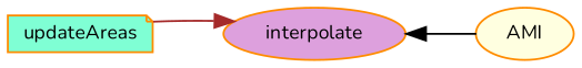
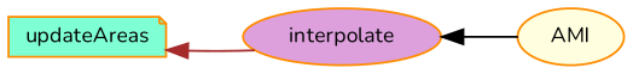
  digraph {
    fontname=Nunito
    rankdir=LR
    node [color=darkorange fontname=Nunito fontsize=10 shape=ellipse style=filled]
    edge [dir=back fontname=Nunito fontsize=10 labelfontname=FreeSans labelfontsize=10 style=solid]
    n1 [fillcolor=aquamarine fontcolor=black height=0.2 label=updateAreas shape=note width=0.4]
    n2 [fillcolor=plum height=0.2 label=interpolate width=0.4]
    n3 [fillcolor=lightyellow height=0.2 label=AMI width=0.4]
-   n2 -> n1 [color=brown]
+   n1 -> n2 [color=brown]
    n2 -> n3 [color=black]
  }
